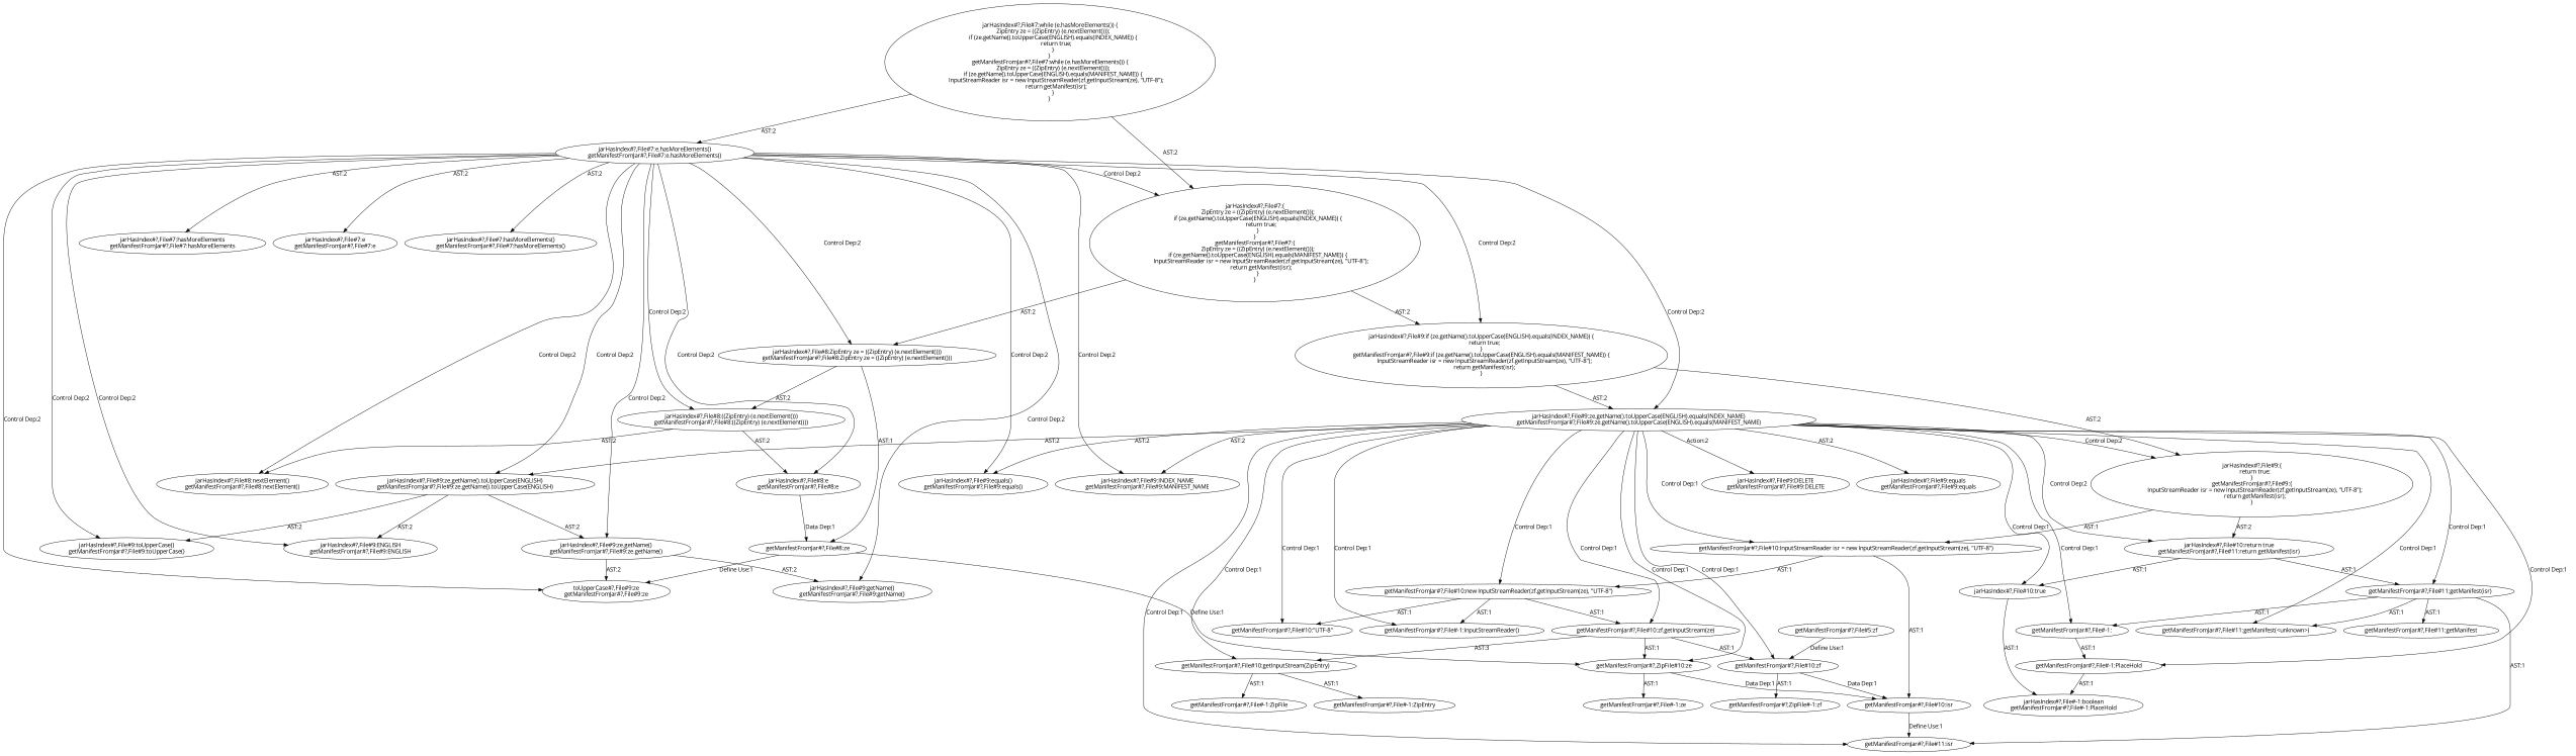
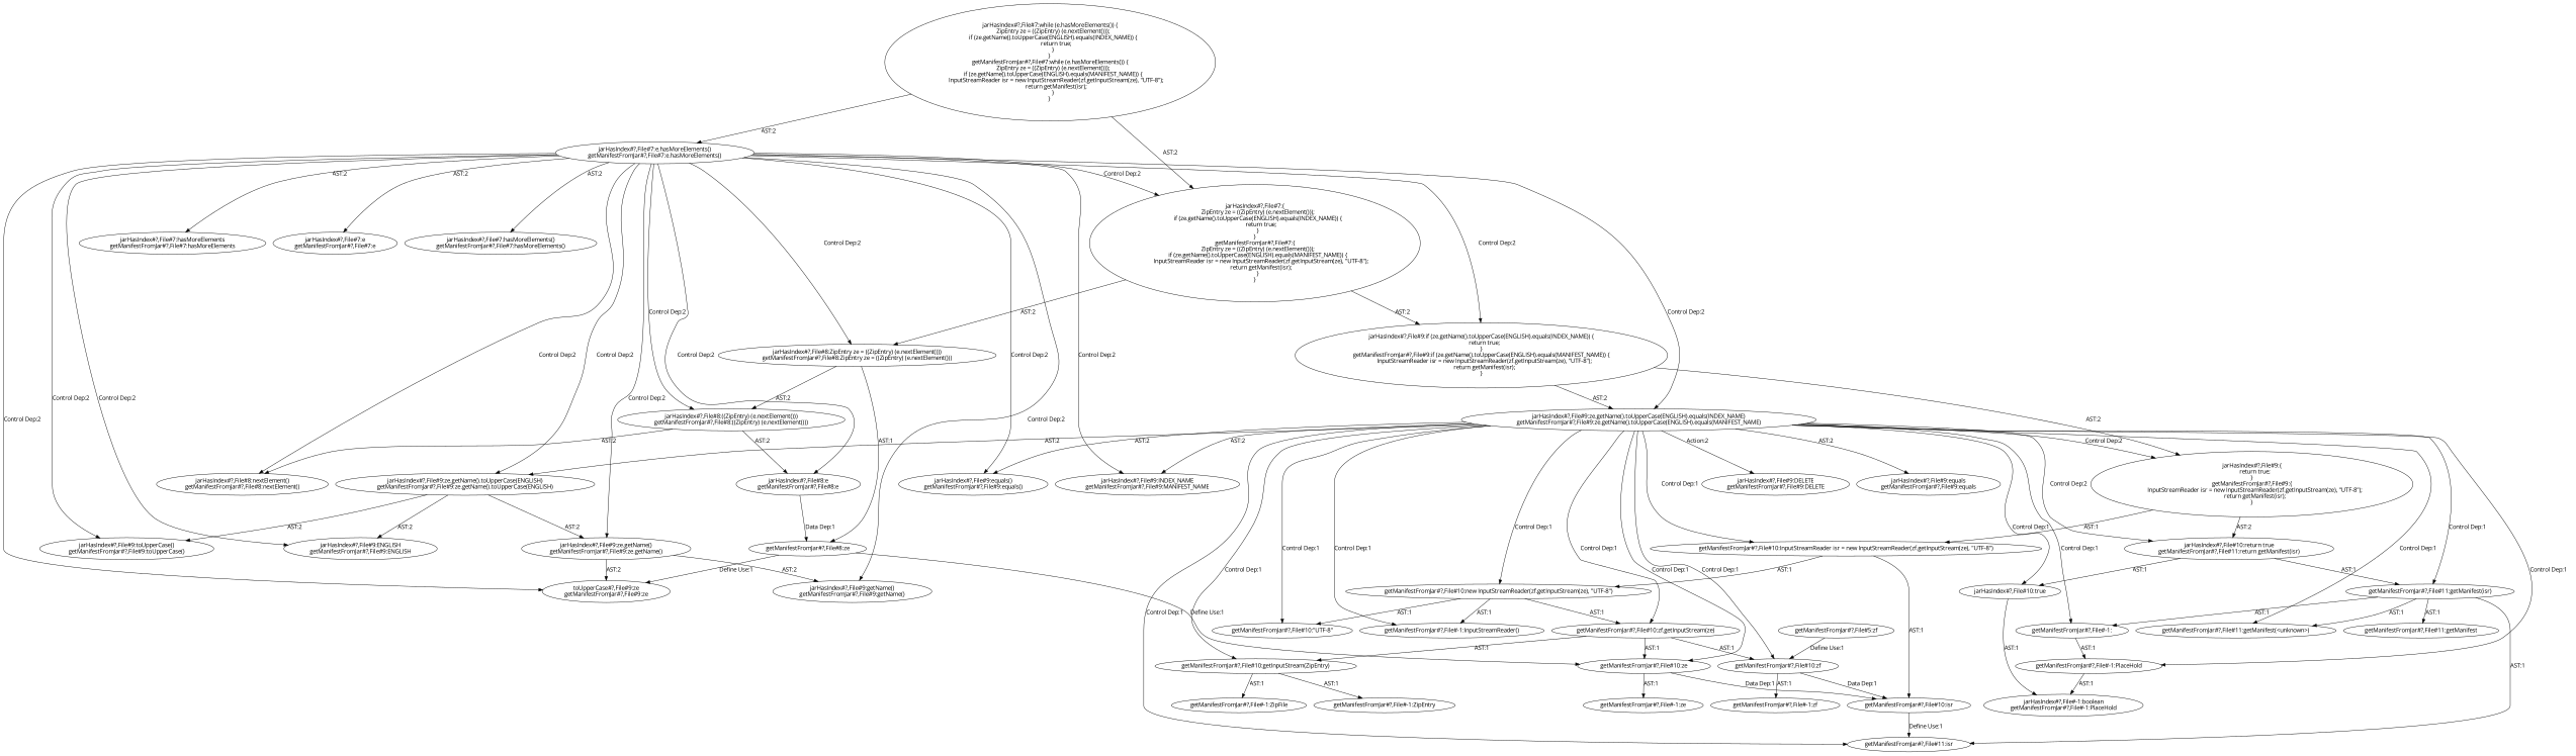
  digraph {
    fontname="Open Sans"
    node [fontname="Open Sans" shape=ellipse]
    edge [fontname="Open Sans"]
    n1 [label="jarHasIndex#?,File#9:DELETE\ngetManifestFromJar#?,File#9:DELETE"]
    n2 [label="jarHasIndex#?,File#9:ze.getName().toUpperCase(ENGLISH).equals(INDEX_NAME)\ngetManifestFromJar#?,File#9:ze.getName().toUpperCase(ENGLISH).equals(MANIFEST_NAME)"]
    n3 [label="jarHasIndex#?,File#9:equals()\ngetManifestFromJar#?,File#9:equals()"]
    n4 [label="jarHasIndex#?,File#9:ze.getName().toUpperCase(ENGLISH)\ngetManifestFromJar#?,File#9:ze.getName().toUpperCase(ENGLISH)"]
    n5 [label="jarHasIndex#?,File#9:INDEX_NAME\ngetManifestFromJar#?,File#9:MANIFEST_NAME"]
    n6 [label="jarHasIndex#?,File#9:equals\ngetManifestFromJar#?,File#9:equals"]
    n7 [label="jarHasIndex#?,File#9:\{\n    return true;\n\}\ngetManifestFromJar#?,File#9:\{\n    InputStreamReader isr = new InputStreamReader(zf.getInputStream(ze), \"UTF-8\");\n    return getManifest(isr);\n\}"]
    n8 [label="jarHasIndex#?,File#10:return true\ngetManifestFromJar#?,File#11:return getManifest(isr)"]
    n9 [label="jarHasIndex#?,File#10:true"]
    n10 [label="getManifestFromJar#?,File#10:new InputStreamReader(zf.getInputStream(ze), \"UTF-8\")"]
    n11 [label="getManifestFromJar#?,File#10:getInputStream(ZipEntry)"]
    n12 [label="getManifestFromJar#?,File#11:isr"]
    n13 [label="getManifestFromJar#?,File#10:zf.getInputStream(ze)"]
    n14 [label="getManifestFromJar#?,File#10:InputStreamReader isr = new InputStreamReader(zf.getInputStream(ze), \"UTF-8\")"]
-   n15 [label="getManifestFromJar#?,ZipFile#10:ze"]
+   n15 [label="getManifestFromJar#?,File#10:ze"]
    n16 [label="getManifestFromJar#?,File#-1:InputStreamReader()"]
    n17 [label="getManifestFromJar#?,File#10:zf"]
    n18 [label="getManifestFromJar#?,File#-1:PlaceHold"]
    n19 [label="getManifestFromJar#?,File#-1:"]
    n20 [label="getManifestFromJar#?,File#10:\"UTF-8\""]
    n21 [label="getManifestFromJar#?,File#11:getManifest(isr)"]
    n22 [label="getManifestFromJar#?,File#11:getManifest(<unknown>)"]
    n23 [label="jarHasIndex#?,File#9:toUpperCase()\ngetManifestFromJar#?,File#9:toUpperCase()"]
    n24 [label="jarHasIndex#?,File#9:ze.getName()\ngetManifestFromJar#?,File#9:ze.getName()"]
    n25 [label="jarHasIndex#?,File#9:ENGLISH\ngetManifestFromJar#?,File#9:ENGLISH"]
    n26 [label="jarHasIndex#?,File#-1:boolean\ngetManifestFromJar#?,File#-1:PlaceHold"]
    n27 [label="getManifestFromJar#?,File#-1:ZipFile"]
    n28 [label="getManifestFromJar#?,File#-1:ZipEntry"]
    n29 [label="getManifestFromJar#?,File#10:isr"]
    n30 [label="getManifestFromJar#?,File#-1:ze"]
-   n31 [label="getManifestFromJar#?,ZipFile#-1:zf"]
+   n31 [label="getManifestFromJar#?,File#-1:zf"]
    n32 [label="getManifestFromJar#?,File#11:getManifest"]
    n33 [label="jarHasIndex#?,File#7:e.hasMoreElements()\ngetManifestFromJar#?,File#7:e.hasMoreElements()"]
    n34 [label="jarHasIndex#?,File#7:hasMoreElements\ngetManifestFromJar#?,File#7:hasMoreElements"]
    n35 [label="jarHasIndex#?,File#7:e\ngetManifestFromJar#?,File#7:e"]
    n36 [label="jarHasIndex#?,File#7:hasMoreElements()\ngetManifestFromJar#?,File#7:hasMoreElements()"]
    n37 [label="jarHasIndex#?,File#7:\{\n    ZipEntry ze = ((ZipEntry) (e.nextElement()));\n    if (ze.getName().toUpperCase(ENGLISH).equals(INDEX_NAME)) \{\n        return true;\n    \}\n\}\ngetManifestFromJar#?,File#7:\{\n    ZipEntry ze = ((ZipEntry) (e.nextElement()));\n    if (ze.getName().toUpperCase(ENGLISH).equals(MANIFEST_NAME)) \{\n        InputStreamReader isr = new InputStreamReader(zf.getInputStream(ze), \"UTF-8\");\n        return getManifest(isr);\n    \}\n\}"]
    n38 [label="jarHasIndex#?,File#8:ZipEntry ze = ((ZipEntry) (e.nextElement()))\ngetManifestFromJar#?,File#8:ZipEntry ze = ((ZipEntry) (e.nextElement()))"]
    n39 [label="jarHasIndex#?,File#8:((ZipEntry) (e.nextElement()))\ngetManifestFromJar#?,File#8:((ZipEntry) (e.nextElement()))"]
    n40 [label="jarHasIndex#?,File#8:nextElement()\ngetManifestFromJar#?,File#8:nextElement()"]
    n41 [label="jarHasIndex#?,File#8:e\ngetManifestFromJar#?,File#8:e"]
    n42 [label="jarHasIndex#?,File#9:if (ze.getName().toUpperCase(ENGLISH).equals(INDEX_NAME)) \{\n    return true;\n\}\ngetManifestFromJar#?,File#9:if (ze.getName().toUpperCase(ENGLISH).equals(MANIFEST_NAME)) \{\n    InputStreamReader isr = new InputStreamReader(zf.getInputStream(ze), \"UTF-8\");\n    return getManifest(isr);\n\}"]
    n43 [label="jarHasIndex#?,File#9:getName()\ngetManifestFromJar#?,File#9:getName()"]
    n44 [label="toUpperCase#?,File#9:ze\ngetManifestFromJar#?,File#9:ze"]
    n45 [label="getManifestFromJar#?,File#8:ze"]
    n46 [label="jarHasIndex#?,File#7:while (e.hasMoreElements()) \{\n    ZipEntry ze = ((ZipEntry) (e.nextElement()));\n    if (ze.getName().toUpperCase(ENGLISH).equals(INDEX_NAME)) \{\n        return true;\n    \}\n\} \ngetManifestFromJar#?,File#7:while (e.hasMoreElements()) \{\n    ZipEntry ze = ((ZipEntry) (e.nextElement()));\n    if (ze.getName().toUpperCase(ENGLISH).equals(MANIFEST_NAME)) \{\n        InputStreamReader isr = new InputStreamReader(zf.getInputStream(ze), \"UTF-8\");\n        return getManifest(isr);\n    \}\n\} "]
    n47 [label="getManifestFromJar#?,File#5:zf"]
    n2 -> n1 [label="Action:2"]
    n2 -> n3 [label="AST:2"]
    n2 -> n4 [label="AST:2"]
    n2 -> n5 [label="AST:2"]
    n2 -> n6 [label="AST:2"]
    n2 -> n7 [label="Control Dep:2"]
    n2 -> n8 [label="Control Dep:2"]
    n2 -> n9 [label="Control Dep:1"]
    n2 -> n10 [label="Control Dep:1"]
    n2 -> n11 [label="Control Dep:1"]
    n2 -> n12 [label="Control Dep:1"]
    n2 -> n13 [label="Control Dep:1"]
    n2 -> n14 [label="Control Dep:1"]
    n2 -> n15 [label="Control Dep:1"]
    n2 -> n16 [label="Control Dep:1"]
    n2 -> n17 [label="Control Dep:1"]
    n2 -> n18 [label="Control Dep:1"]
    n2 -> n19 [label="Control Dep:1"]
    n2 -> n20 [label="Control Dep:1"]
    n2 -> n21 [label="Control Dep:1"]
    n2 -> n22 [label="Control Dep:1"]
    n4 -> n23 [label="AST:2"]
    n4 -> n24 [label="AST:2"]
    n4 -> n25 [label="AST:2"]
    n7 -> n8 [label="AST:2"]
    n7 -> n14 [label="AST:1"]
    n8 -> n9 [label="AST:1"]
    n8 -> n21 [label="AST:1"]
    n9 -> n26 [label="AST:1"]
    n10 -> n13 [label="AST:1"]
    n10 -> n16 [label="AST:1"]
    n10 -> n20 [label="AST:1"]
    n11 -> n27 [label="AST:1"]
    n11 -> n28 [label="AST:1"]
-   n13 -> n11 [label="AST:3"]
+   n13 -> n11 [label="AST:1"]
    n13 -> n15 [label="AST:1"]
    n13 -> n17 [label="AST:1"]
    n14 -> n10 [label="AST:1"]
    n14 -> n29 [label="AST:1"]
    n15 -> n29 [label="Data Dep:1"]
    n15 -> n30 [label="AST:1"]
    n17 -> n29 [label="Data Dep:1"]
    n17 -> n31 [label="AST:1"]
    n18 -> n26 [label="AST:1"]
    n19 -> n18 [label="AST:1"]
    n21 -> n12 [label="AST:1"]
    n21 -> n19 [label="AST:1"]
    n21 -> n22 [label="AST:1"]
    n21 -> n32 [label="AST:1"]
    n24 -> n43 [label="AST:2"]
    n24 -> n44 [label="AST:2"]
    n29 -> n12 [label="Define Use:1"]
    n33 -> n2 [label="Control Dep:2"]
    n33 -> n3 [label="Control Dep:2"]
    n33 -> n4 [label="Control Dep:2"]
    n33 -> n5 [label="Control Dep:2"]
    n33 -> n23 [label="Control Dep:2"]
    n33 -> n24 [label="Control Dep:2"]
    n33 -> n25 [label="Control Dep:2"]
    n33 -> n34 [label="AST:2"]
    n33 -> n35 [label="AST:2"]
    n33 -> n36 [label="AST:2"]
    n33 -> n37 [label="Control Dep:2"]
    n33 -> n38 [label="Control Dep:2"]
    n33 -> n39 [label="Control Dep:2"]
    n33 -> n40 [label="Control Dep:2"]
    n33 -> n41 [label="Control Dep:2"]
    n33 -> n42 [label="Control Dep:2"]
    n33 -> n43 [label="Control Dep:2"]
    n33 -> n44 [label="Control Dep:2"]
    n37 -> n38 [label="AST:2"]
    n37 -> n42 [label="AST:2"]
    n38 -> n39 [label="AST:2"]
    n38 -> n45 [label="AST:1"]
    n39 -> n40 [label="AST:2"]
    n39 -> n41 [label="AST:2"]
    n41 -> n45 [label="Data Dep:1"]
    n42 -> n2 [label="AST:2"]
    n42 -> n7 [label="AST:2"]
    n45 -> n15 [label="Define Use:1"]
    n45 -> n44 [label="Define Use:1"]
    n46 -> n33 [label="AST:2"]
    n46 -> n37 [label="AST:2"]
    n47 -> n17 [label="Define Use:1"]
  }
